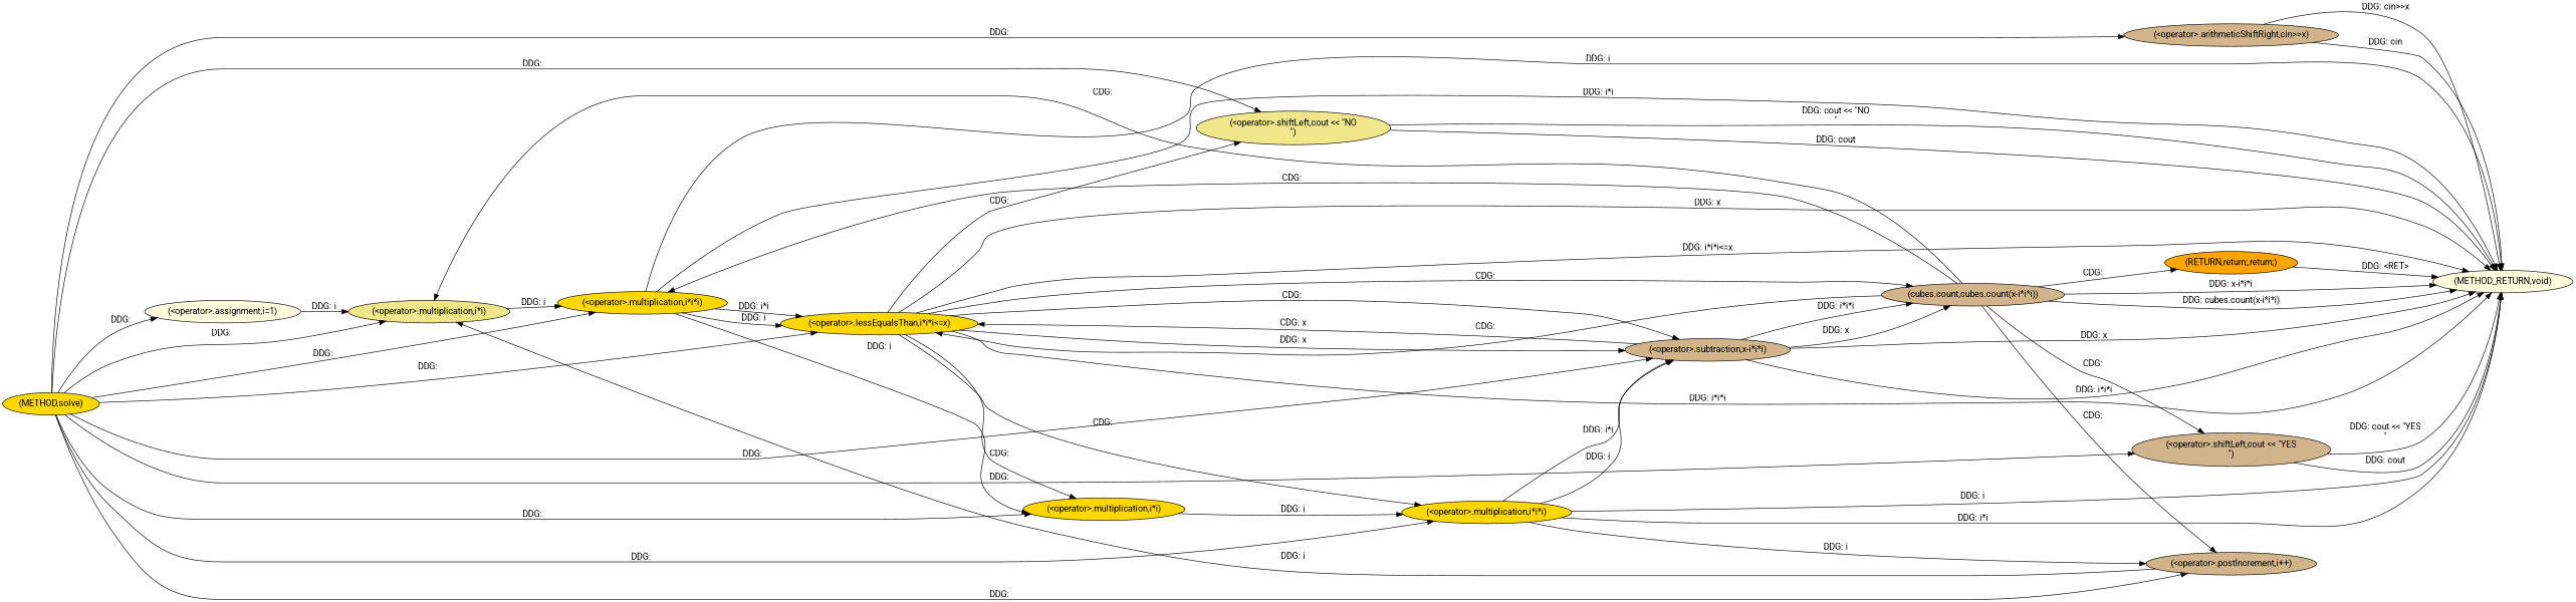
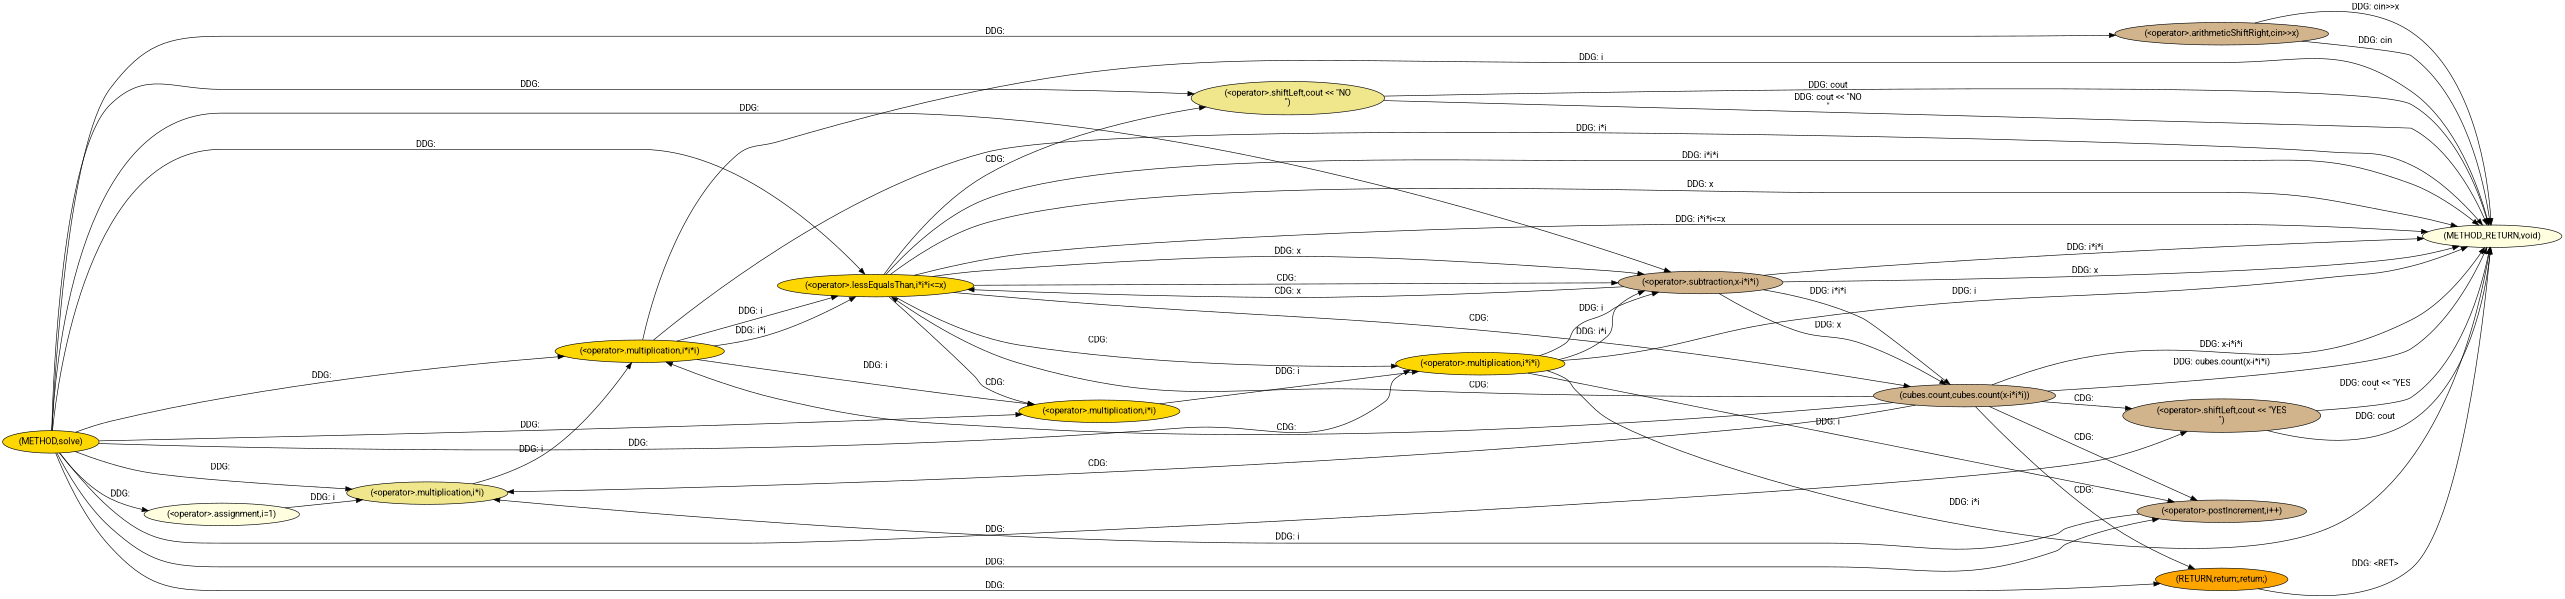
  digraph {
    fontname=Roboto
    rankdir=LR
    node [fillcolor=gold fontname=Roboto style=filled]
    edge [fontname=Roboto]
    n1 [label="(METHOD,solve)"]
    n2 [fillcolor=tan label="(<operator>.arithmeticShiftRight,cin>>x)"]
    n3 [fillcolor=khaki label="(<operator>.shiftLeft,cout << \"NO\n\")"]
    n4 [fillcolor=lightyellow label="(<operator>.assignment,i=1)"]
    n5 [label="(<operator>.lessEqualsThan,i*i*i<=x)"]
    n6 [fillcolor=tan label="(<operator>.postIncrement,i++)"]
    n7 [label="(<operator>.multiplication,i*i*i)"]
    n8 [fillcolor=khaki label="(<operator>.multiplication,i*i)"]
    n9 [fillcolor=tan label="(<operator>.shiftLeft,cout << \"YES\n\")"]
    n10 [fillcolor=orange label="(RETURN,return;,return;)"]
    n11 [fillcolor=tan label="(<operator>.subtraction,x-i*i*i)"]
    n12 [label="(<operator>.multiplication,i*i*i)"]
    n13 [label="(<operator>.multiplication,i*i)"]
    n14 [fillcolor=lightyellow label="(METHOD_RETURN,void)"]
    n15 [fillcolor=tan label="(cubes.count,cubes.count(x-i*i*i))"]
    n1 -> n2 [label="DDG: "]
    n1 -> n3 [label="DDG: "]
    n1 -> n4 [label="DDG: "]
    n1 -> n5 [label="DDG: "]
    n1 -> n6 [label="DDG: "]
    n1 -> n7 [label="DDG: "]
    n1 -> n8 [label="DDG: "]
    n1 -> n9 [label="DDG: "]
+   n1 -> n10 [label="DDG: "]
    n1 -> n11 [label="DDG: "]
    n1 -> n12 [label="DDG: "]
    n1 -> n13 [label="DDG: "]
    n2 -> n14 [label="DDG: cin>>x"]
    n2 -> n14 [label="DDG: cin"]
    n3 -> n14 [label="DDG: cout"]
    n3 -> n14 [label="DDG: cout << \"NO\n\""]
    n4 -> n8 [label="DDG: i"]
    n5 -> n3 [label="CDG: "]
    n5 -> n11 [label="DDG: x"]
    n5 -> n11 [label="CDG: "]
    n5 -> n12 [label="CDG: "]
    n5 -> n13 [label="CDG: "]
    n5 -> n14 [label="DDG: i*i*i"]
    n5 -> n14 [label="DDG: x"]
    n5 -> n14 [label="DDG: i*i*i<=x"]
    n5 -> n15 [label="CDG: "]
    n6 -> n8 [label="DDG: i"]
    n7 -> n5 [label="DDG: i"]
    n7 -> n5 [label="DDG: i*i"]
    n7 -> n13 [label="DDG: i"]
    n7 -> n14 [label="DDG: i"]
    n7 -> n14 [label="DDG: i*i"]
    n8 -> n7 [label="DDG: i"]
    n9 -> n14 [label="DDG: cout"]
    n9 -> n14 [label="DDG: cout << \"YES\n\""]
    n10 -> n14 [label="DDG: <RET>"]
    n11 -> n5 [label="CDG: x"]
    n11 -> n14 [label="DDG: x"]
    n11 -> n14 [label="DDG: i*i*i"]
    n11 -> n15 [label="DDG: i*i*i"]
    n11 -> n15 [label="DDG: x"]
    n12 -> n6 [label="DDG: i"]
    n12 -> n11 [label="DDG: i*i"]
    n12 -> n11 [label="DDG: i"]
    n12 -> n14 [label="DDG: i"]
    n12 -> n14 [label="DDG: i*i"]
    n13 -> n12 [label="DDG: i"]
    n15 -> n5 [label="CDG: "]
    n15 -> n6 [label="CDG: "]
    n15 -> n7 [label="CDG: "]
    n15 -> n8 [label="CDG: "]
    n15 -> n9 [label="CDG: "]
    n15 -> n10 [label="CDG: "]
    n15 -> n14 [label="DDG: x-i*i*i"]
    n15 -> n14 [label="DDG: cubes.count(x-i*i*i)"]
  }
